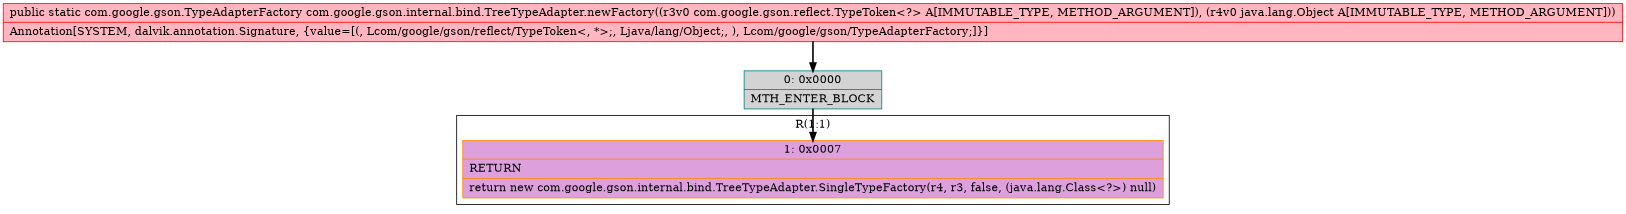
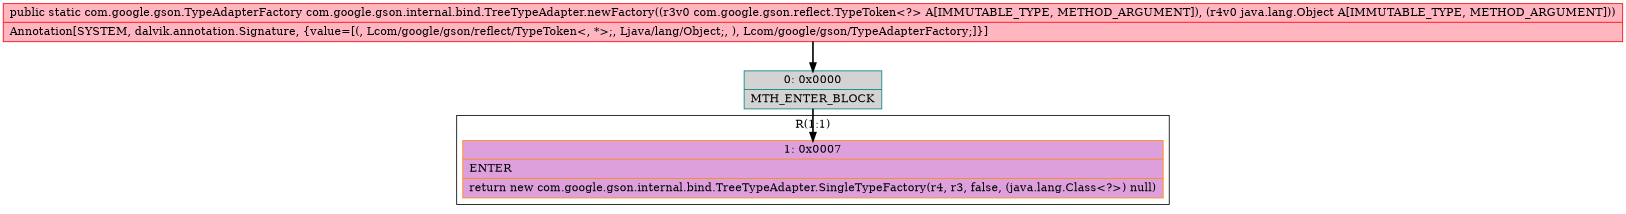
  digraph {
    node [shape=record style=filled]
    edge [style=bold]
-   n1 [color=darkorange label="{1\:\ 0x0007|RETURN\l|return new com.google.gson.internal.bind.TreeTypeAdapter.SingleTypeFactory(r4, r3, false, (java.lang.Class\<?\>) null)\l}" fillcolor=plum]
+   n1 [color=darkorange label="{1\:\ 0x0007|ENTER\l|return new com.google.gson.internal.bind.TreeTypeAdapter.SingleTypeFactory(r4, r3, false, (java.lang.Class\<?\>) null)\l}" fillcolor=plum]
    n2 [color=teal label="{0\:\ 0x0000|MTH_ENTER_BLOCK\l}" fillcolor=lightgrey]
    n3 [label="{public static com.google.gson.TypeAdapterFactory com.google.gson.internal.bind.TreeTypeAdapter.newFactory((r3v0 com.google.gson.reflect.TypeToken\<?\> A[IMMUTABLE_TYPE, METHOD_ARGUMENT]), (r4v0 java.lang.Object A[IMMUTABLE_TYPE, METHOD_ARGUMENT]))  | Annotation[SYSTEM, dalvik.annotation.Signature, \{value=[(, Lcom\/google\/gson\/reflect\/TypeToken\<, *\>;, Ljava\/lang\/Object;, ), Lcom\/google\/gson\/TypeAdapterFactory;]\}]\l}" fillcolor=lightpink color=red]
    subgraph cluster_1 {
      label="R(1:1)"
      n1
    }
    n2 -> n1
    n3 -> n2
  }
